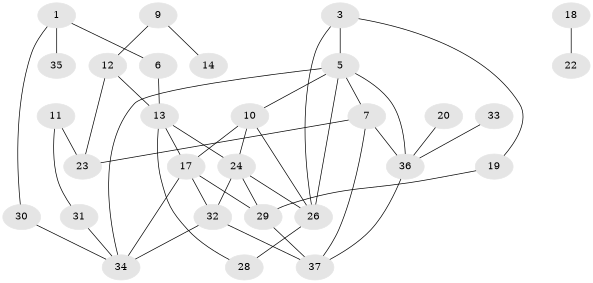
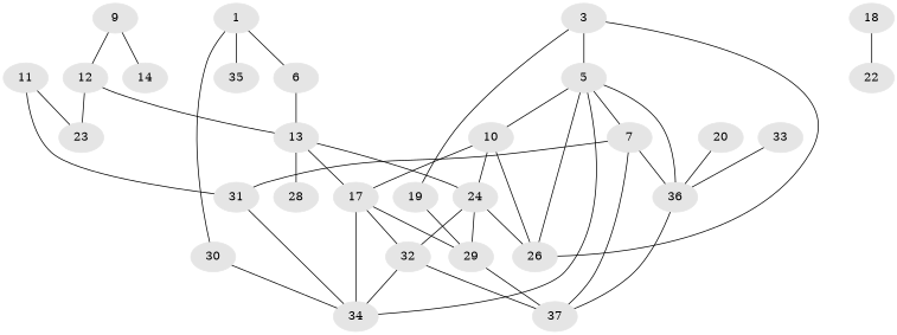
  graph {
    node [color=gray90 style=filled]
    edge [weight=1.0]
    n1 [label=35]
    1
    30
    6
    13
    17
    24
    28
    34
    3
    5
    19
    26
    7
    10
    36
    29
    23
    37
    9
    12
    14
    32
    11
    n25 [label=31]
    18
    22
    20
    33
    1 -- n1
    1 -- 30
    1 -- 6
    30 -- 34
    6 -- 13
    13 -- 17
    13 -- 24
    13 -- 28
    17 -- 34
    17 -- 29
    17 -- 32
    24 -- 26
    24 -- 29
    24 -- 32
    3 -- 5
    3 -- 19
    3 -- 26
    5 -- 34
    5 -- 26
    5 -- 7
    5 -- 10
    5 -- 36
    19 -- 29
-   26 -- 28
    7 -- 36
-   7 -- 23
+   7 -- n25
    7 -- 37
    10 -- 17
    10 -- 24
    10 -- 26
    36 -- 37
    29 -- 37
    9 -- 12
    9 -- 14
    12 -- 13
    12 -- 23
    32 -- 34
    32 -- 37
    11 -- 23
    11 -- n25
    n25 -- 34
    18 -- 22
    20 -- 36
    33 -- 36
  }
